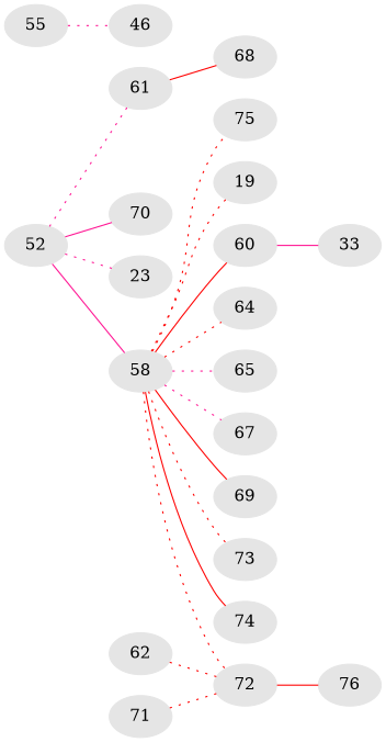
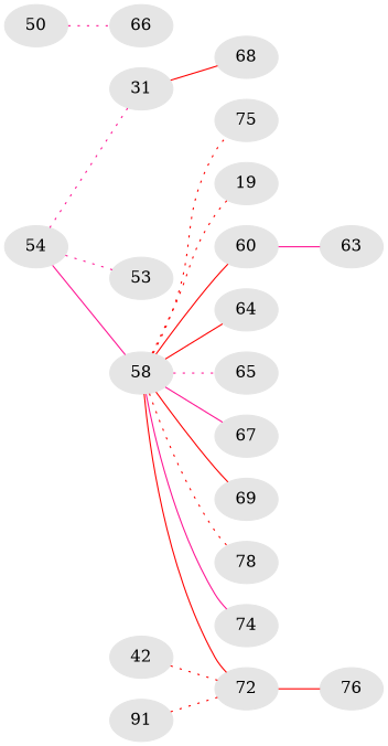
  graph {
    rankdir=LR
    node [color=gray90 style=filled]
    edge [color=red style=dotted]
-   52 [super="+48"]
-   53 [label=23]
+   52 [super="+48" label=54]
+   53
    58 [super="+49+47+31+33+35+36+42+57+44+45+56+50+51+54"]
-   61
-   70
+   61 [label=31]
    n6 [label=19]
    60 [super="+40"]
    64
    65
    67
    69
    72 [super="+32+39"]
-   73
+   73 [label=78]
    74
    75 [super="+12"]
    68
-   55
-   66 [label=46]
-   63 [label=33]
+   55 [label=50]
+   66
+   63
    76
-   62
-   71
+   62 [label=42]
+   71 [label=91]
    52 -- 53 [color=deeppink]
    52 -- 58 [color=deeppink style=solid]
    52 -- 61 [color=deeppink]
-   52 -- 70 [color=deeppink style=solid]
    58 -- n6
    58 -- 60 [style=solid]
-   58 -- 64
+   58 -- 64 [style=solid]
    58 -- 65 [color=deeppink]
-   58 -- 67 [color=deeppink]
+   58 -- 67 [color=deeppink style=solid]
    58 -- 69 [style=solid]
-   58 -- 72
+   58 -- 72 [style=solid]
    58 -- 73
-   58 -- 74 [style=solid]
+   58 -- 74 [color=deeppink style=solid]
    58 -- 75
    61 -- 68 [style=solid]
    60 -- 63 [color=deeppink style=solid]
    72 -- 76 [style=solid]
    55 -- 66 [color=deeppink]
    62 -- 72
    71 -- 72
  }
